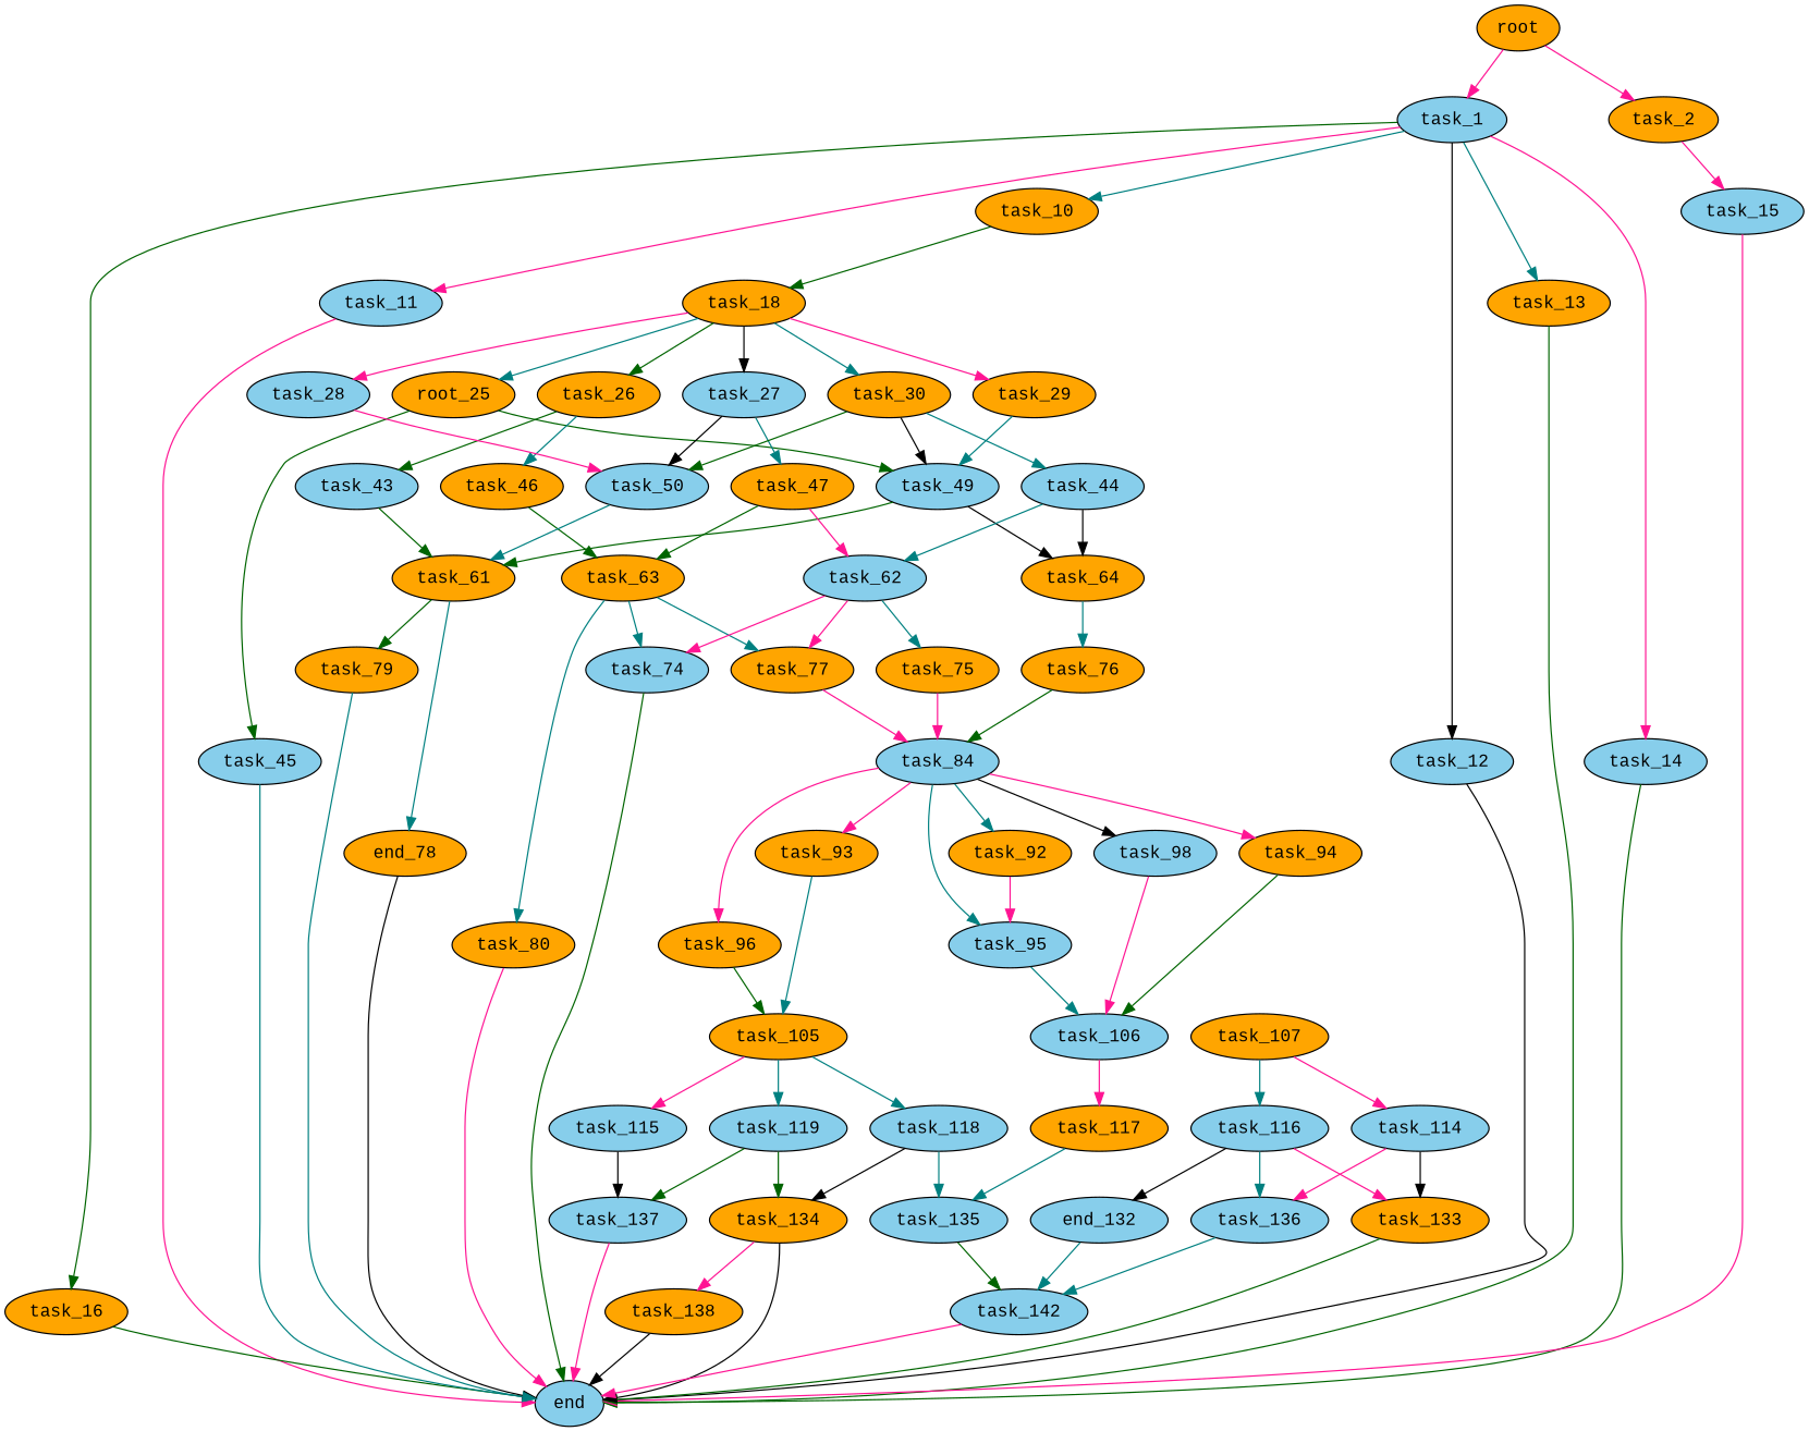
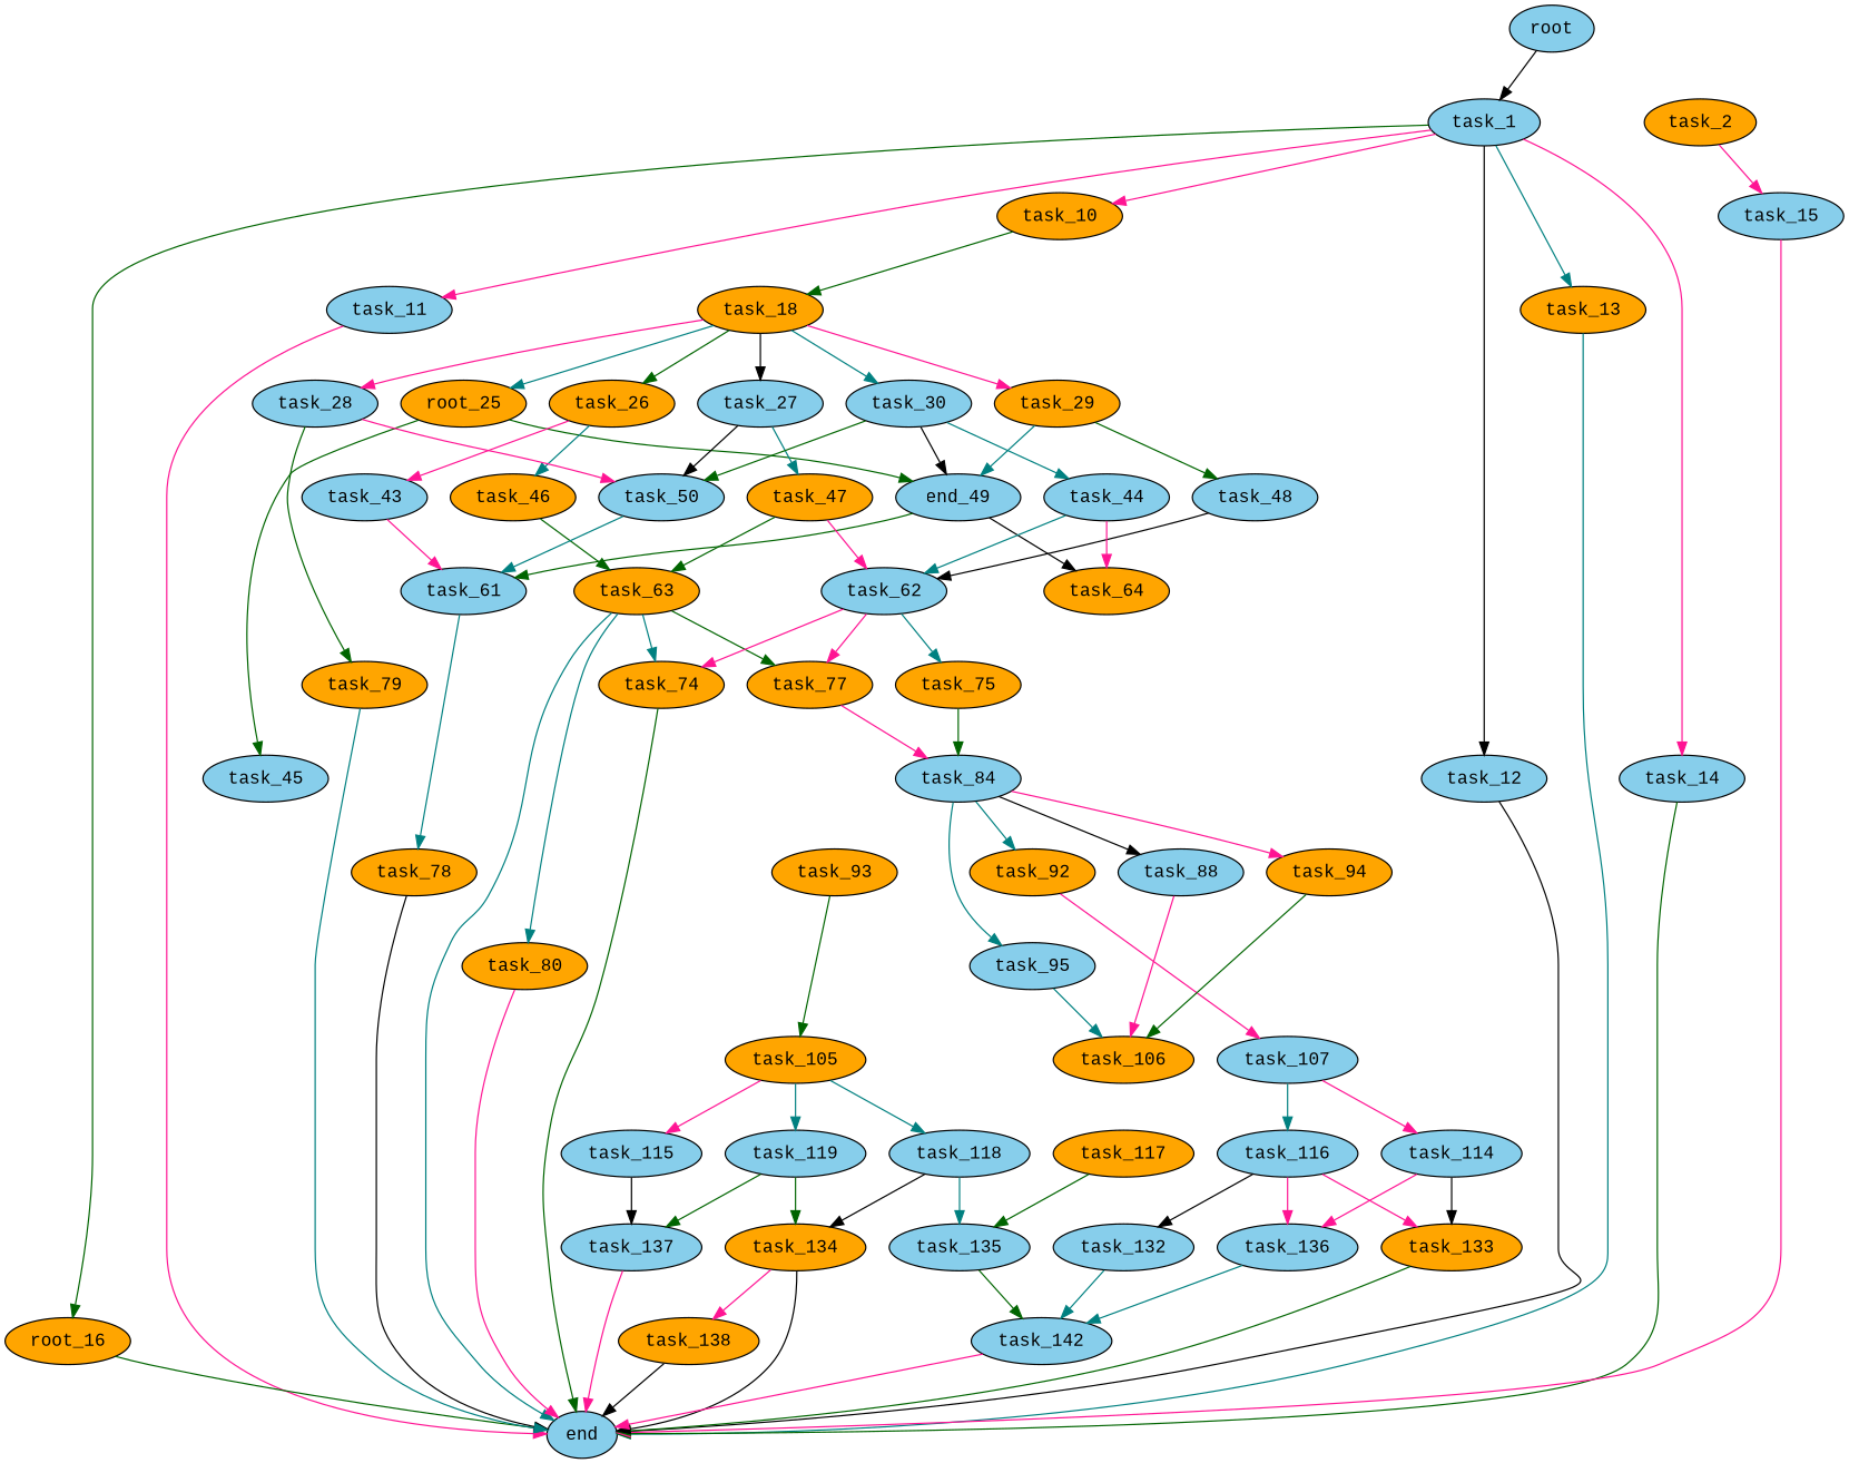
  digraph {
    fontname="Liberation Mono"
    node [fillcolor=skyblue fontname="Liberation Mono" style=filled]
    edge [color=deeppink fontname="Liberation Mono"]
-   root [fillcolor=orange]
+   root
    task_1
    task_2 [fillcolor=orange]
    task_10 [fillcolor=orange]
    task_11
    task_12
    task_13 [fillcolor=orange]
    task_14
-   task_16 [fillcolor=orange]
+   task_16 [fillcolor=orange label=root_16]
    task_15
    task_18 [fillcolor=orange]
    end
    n13 [fillcolor=orange label=root_25]
    task_26 [fillcolor=orange]
    task_27
    task_28
    task_29 [fillcolor=orange]
-   task_30 [fillcolor=orange]
+   task_30
    task_45
-   task_49
+   task_49 [label=end_49]
    task_43
    task_46 [fillcolor=orange]
    task_47 [fillcolor=orange]
    task_50
+   task_48
    task_44
-   task_61 [fillcolor=orange]
+   task_61
    task_64 [fillcolor=orange]
    task_63 [fillcolor=orange]
    task_62
-   task_78 [fillcolor=orange label=end_78]
+   task_78 [fillcolor=orange]
    task_79 [fillcolor=orange]
-   task_76 [fillcolor=orange]
-   task_74
+   task_74 [fillcolor=orange]
    task_77 [fillcolor=orange]
    task_80 [fillcolor=orange]
    task_75 [fillcolor=orange]
    task_84
    task_92 [fillcolor=orange]
    task_93 [fillcolor=orange]
    task_94 [fillcolor=orange]
    task_95
-   task_96 [fillcolor=orange]
-   task_98
-   task_107 [fillcolor=orange]
+   task_98 [label=task_88]
+   task_107
    task_105 [fillcolor=orange]
-   task_106
+   task_106 [fillcolor=orange]
    task_114
    task_116
    task_115
    task_118
    task_119
    task_117 [fillcolor=orange]
    task_133 [fillcolor=orange]
    task_136
-   task_132 [label=end_132]
+   task_132
    task_137
    task_135
    task_134 [fillcolor=orange]
    task_142
    task_138 [fillcolor=orange]
-   root -> task_1
-   root -> task_2
-   task_1 -> task_10 [color=teal]
+   root -> task_1 [color=black]
+   task_1 -> task_10
    task_1 -> task_11
    task_1 -> task_12 [color=black]
    task_1 -> task_13 [color=teal]
    task_1 -> task_14
    task_1 -> task_16 [color=darkgreen]
    task_2 -> task_15
    task_10 -> task_18 [color=darkgreen]
    task_11 -> end
    task_12 -> end [color=black]
-   task_13 -> end [color=darkgreen]
+   task_13 -> end [color=teal]
    task_14 -> end [color=darkgreen]
    task_16 -> end [color=darkgreen]
    task_15 -> end
    task_18 -> n13 [color=teal]
    task_18 -> task_26 [color=darkgreen]
    task_18 -> task_27 [color=black]
    task_18 -> task_28
    task_18 -> task_29
    task_18 -> task_30 [color=teal]
    n13 -> task_45 [color=darkgreen]
    n13 -> task_49 [color=darkgreen]
-   task_26 -> task_43 [color=darkgreen]
+   task_26 -> task_43
    task_26 -> task_46 [color=teal]
    task_27 -> task_47 [color=teal]
    task_27 -> task_50 [color=black]
    task_28 -> task_50
    task_29 -> task_49 [color=teal]
+   task_29 -> task_48 [color=darkgreen]
    task_30 -> task_49 [color=black]
    task_30 -> task_50 [color=darkgreen]
    task_30 -> task_44 [color=teal]
-   task_45 -> end [color=teal]
+   task_63 -> end [color=teal]
    task_49 -> task_61 [color=darkgreen]
    task_49 -> task_64 [color=black]
-   task_43 -> task_61 [color=darkgreen]
+   task_43 -> task_61
    task_46 -> task_63 [color=darkgreen]
    task_47 -> task_63 [color=darkgreen]
    task_47 -> task_62
    task_50 -> task_61 [color=teal]
-   task_44 -> task_64 [color=black]
+   task_48 -> task_62 [color=black]
+   task_44 -> task_64
    task_44 -> task_62 [color=teal]
    task_61 -> task_78 [color=teal]
-   task_61 -> task_79 [color=darkgreen]
-   task_64 -> task_76 [color=teal]
+   task_28 -> task_79 [color=darkgreen]
    task_63 -> task_74 [color=teal]
-   task_63 -> task_77 [color=teal]
+   task_63 -> task_77 [color=darkgreen]
    task_63 -> task_80 [color=teal]
    task_62 -> task_74
    task_62 -> task_77
    task_62 -> task_75 [color=teal]
    task_78 -> end [color=black]
    task_79 -> end [color=teal]
-   task_76 -> task_84 [color=darkgreen]
    task_74 -> end [color=darkgreen]
    task_77 -> task_84
    task_80 -> end
-   task_75 -> task_84
+   task_75 -> task_84 [color=darkgreen]
    task_84 -> task_92 [color=teal]
-   task_84 -> task_93
    task_84 -> task_94
    task_84 -> task_95 [color=teal]
-   task_84 -> task_96
    task_84 -> task_98 [color=black]
-   task_92 -> task_95
-   task_93 -> task_105 [color=teal]
+   task_92 -> task_107
+   task_93 -> task_105 [color=darkgreen]
    task_94 -> task_106 [color=darkgreen]
    task_95 -> task_106 [color=teal]
-   task_96 -> task_105 [color=darkgreen]
    task_98 -> task_106
    task_107 -> task_114
    task_107 -> task_116 [color=teal]
    task_105 -> task_115
    task_105 -> task_118 [color=teal]
    task_105 -> task_119 [color=teal]
-   task_106 -> task_117
    task_114 -> task_133 [color=black]
    task_114 -> task_136
    task_116 -> task_133
-   task_116 -> task_136 [color=teal]
+   task_116 -> task_136
    task_116 -> task_132 [color=black]
    task_115 -> task_137 [color=black]
    task_118 -> task_135 [color=teal]
    task_118 -> task_134 [color=black]
    task_119 -> task_137 [color=darkgreen]
    task_119 -> task_134 [color=darkgreen]
-   task_117 -> task_135 [color=teal]
+   task_117 -> task_135 [color=darkgreen]
    task_133 -> end [color=darkgreen]
    task_136 -> task_142 [color=teal]
    task_132 -> task_142 [color=teal]
    task_137 -> end
    task_135 -> task_142 [color=darkgreen]
    task_134 -> end [color=black]
    task_134 -> task_138
    task_142 -> end
    task_138 -> end [color=black]
  }
